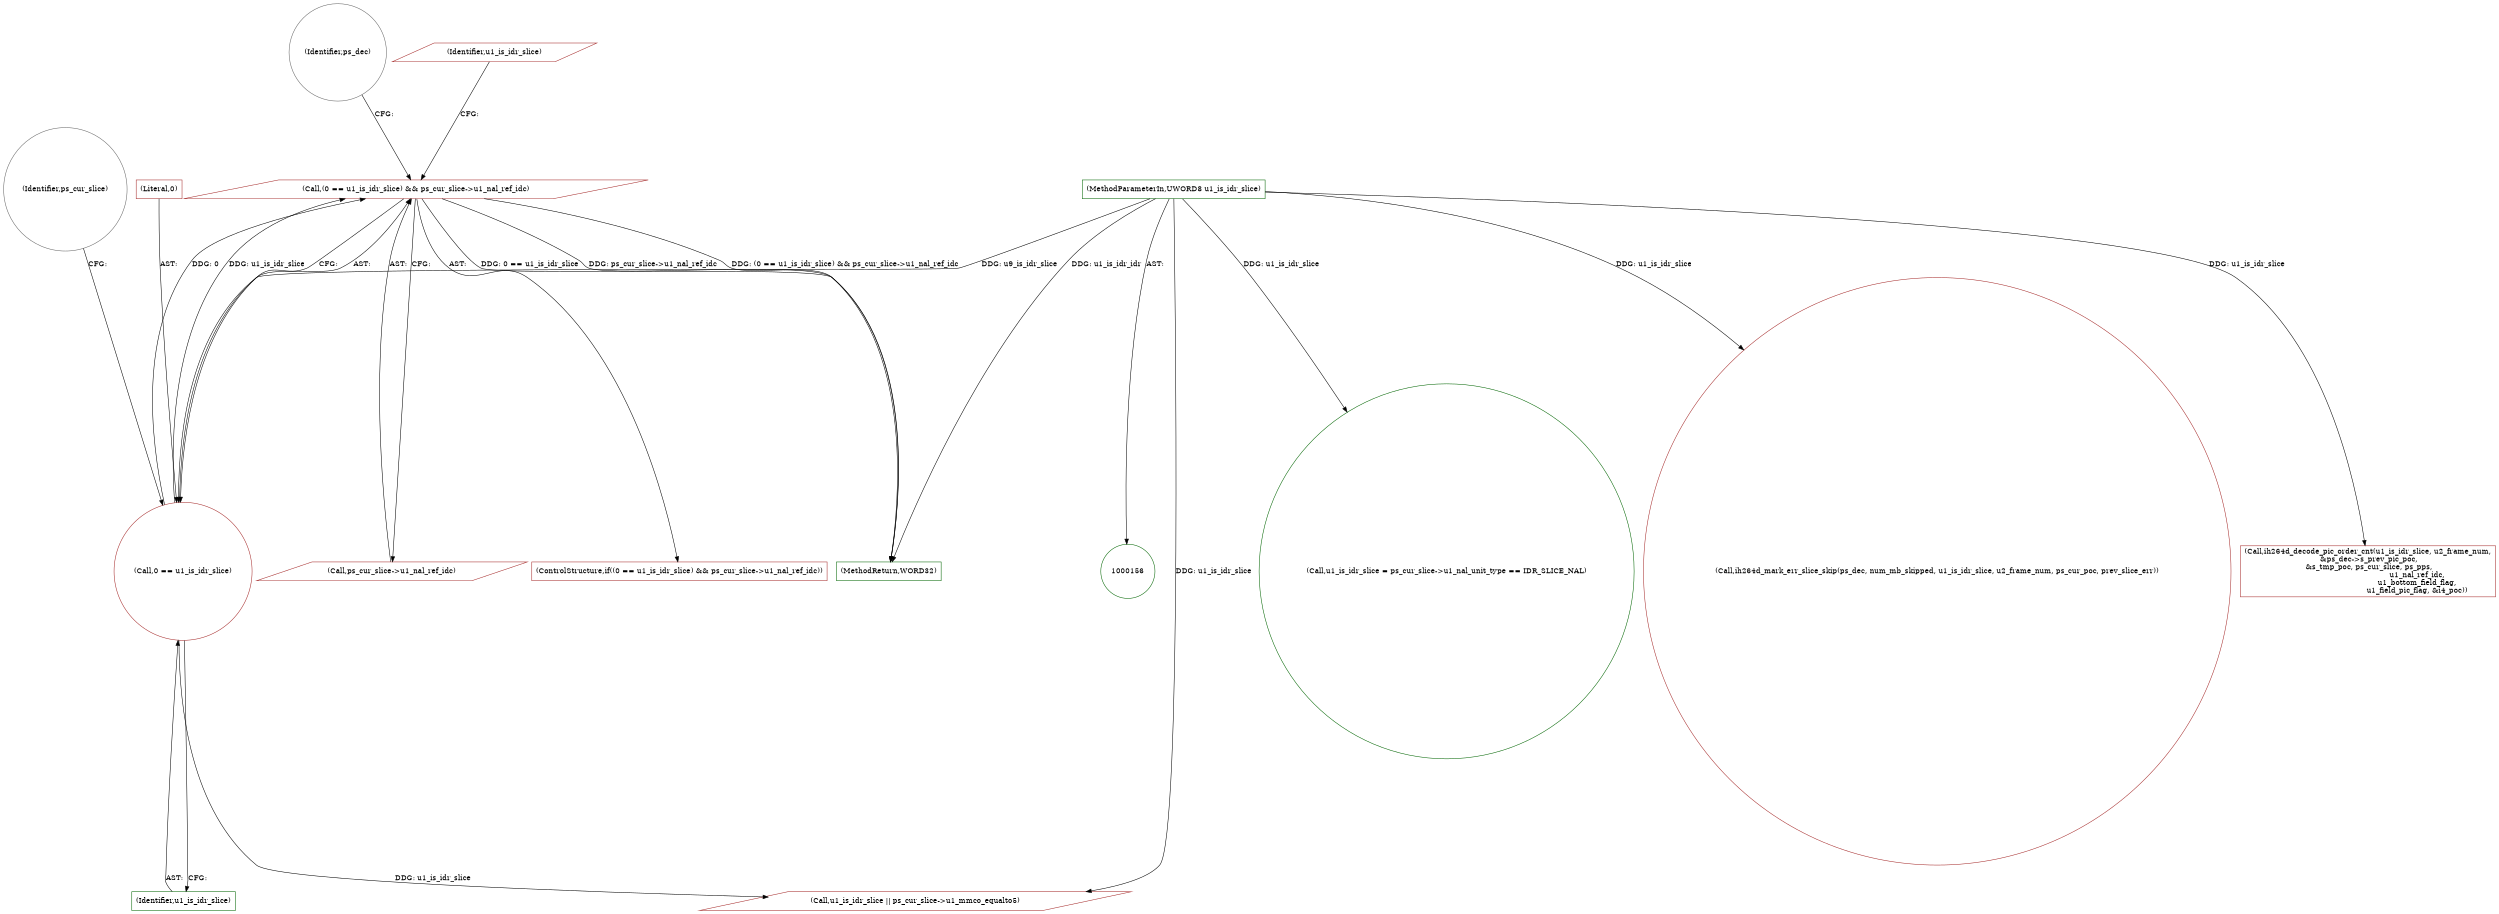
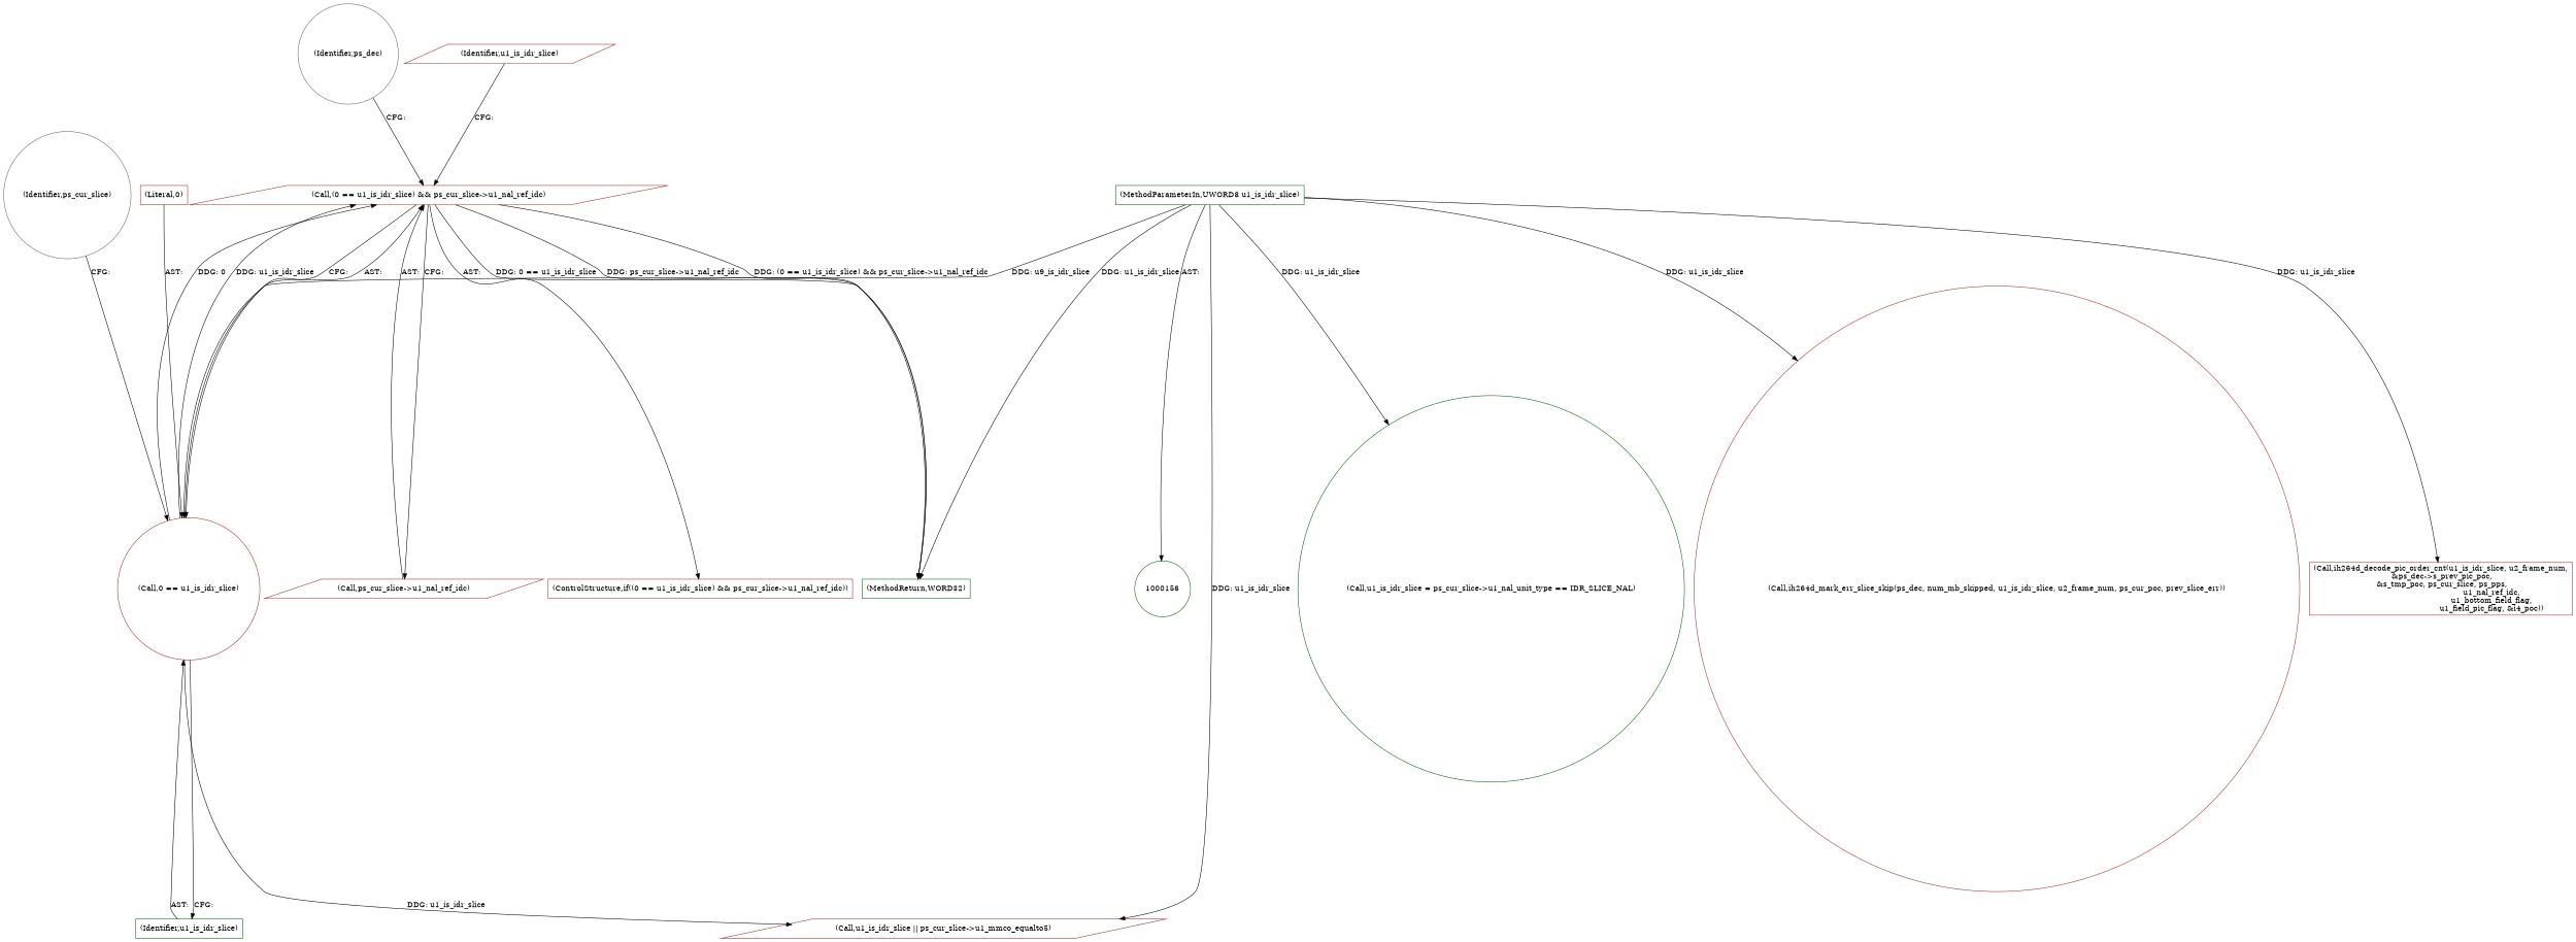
  digraph {
    node [color=brown shape=circle]
    n1 [label="(Call,(0 == u1_is_idr_slice) && ps_cur_slice->u1_nal_ref_idc)" shape=parallelogram]
    n2 [label="(Call,0 == u1_is_idr_slice)"]
    n3 [label="(Call,ps_cur_slice->u1_nal_ref_idc)" shape=parallelogram]
    n4 [label="(ControlStructure,if((0 == u1_is_idr_slice) && ps_cur_slice->u1_nal_ref_idc))" shape=box]
    n5 [color=darkgreen label="(MethodReturn,WORD32)" shape=box]
    n6 [color=darkgreen label="(Identifier,u1_is_idr_slice)" shape=box]
    n7 [label="(Call,u1_is_idr_slice || ps_cur_slice->u1_mmco_equalto5)" shape=parallelogram]
    n8 [color=darkgreen label="(MethodParameterIn,UWORD8 u1_is_idr_slice)" shape=box]
    n9 [color=darkgreen label="(Call,u1_is_idr_slice = ps_cur_slice->u1_nal_unit_type == IDR_SLICE_NAL)"]
    n10 [label="(Call,ih264d_mark_err_slice_skip(ps_dec, num_mb_skipped, u1_is_idr_slice, u2_frame_num, ps_cur_poc, prev_slice_err))"]
    n11 [label="(Call,ih264d_decode_pic_order_cnt(u1_is_idr_slice, u2_frame_num,\n &ps_dec->s_prev_pic_poc,\n &s_tmp_poc, ps_cur_slice, ps_pps,\n                                          u1_nal_ref_idc,\n                                          u1_bottom_field_flag,\n                                          u1_field_pic_flag, &i4_poc))" shape=box]
    1000156 [color=darkgreen]
    n13 [color=gray40 label="(Identifier,ps_cur_slice)"]
    n14 [label="(Literal,0)" shape=box]
    n15 [color=gray40 label="(Identifier,ps_dec)"]
    n16 [label="(Identifier,u1_is_idr_slice)" shape=parallelogram]
    n1 -> n2 [label="CFG: "]
    n1 -> n3 [label="CFG: "]
    n1 -> n4 [label="AST: "]
    n1 -> n5 [label="DDG: (0 == u1_is_idr_slice) && ps_cur_slice->u1_nal_ref_idc"]
    n1 -> n5 [label="DDG: 0 == u1_is_idr_slice"]
    n1 -> n5 [label="DDG: ps_cur_slice->u1_nal_ref_idc"]
    n2 -> n1 [label="AST: "]
    n2 -> n1 [label="DDG: 0"]
    n2 -> n1 [label="DDG: u1_is_idr_slice"]
    n2 -> n6 [label="CFG: "]
    n2 -> n7 [label="DDG: u1_is_idr_slice"]
    n3 -> n1 [label="AST: "]
    n6 -> n2 [label="AST: "]
    n8 -> n2 [label="DDG: u9_is_idr_slice"]
-   n8 -> n5 [label="DDG: u1_is_idr_idr"]
+   n8 -> n5 [label="DDG: u1_is_idr_slice"]
    n8 -> n7 [label="DDG: u1_is_idr_slice"]
    n8 -> n9 [label="DDG: u1_is_idr_slice"]
    n8 -> n10 [label="DDG: u1_is_idr_slice"]
    n8 -> n11 [label="DDG: u1_is_idr_slice"]
    n8 -> 1000156 [label="AST: "]
    n13 -> n2 [label="CFG: "]
    n14 -> n2 [label="AST: "]
    n15 -> n1 [label="CFG: "]
    n16 -> n1 [label="CFG: "]
  }
